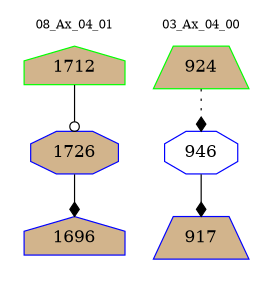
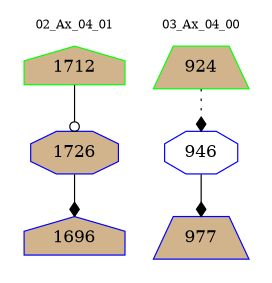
  digraph {
    node [color=blue fillcolor=tan shape=house style=filled]
    edge [arrowhead=diamond color=black style=solid]
    n1 [color=green label=1712]
    n2 [label=1726 shape=octagon]
    n3 [label=1696]
    n4 [color=green label=924 shape=trapezium]
    n5 [fillcolor=white label=946 shape=octagon]
-   n6 [label=917 shape=trapezium]
+   n6 [label=977 shape=trapezium]
    subgraph cluster_1 {
      color=white
      fontsize=10
-     label="08_Ax_04_01"
+     label="02_Ax_04_01"
      n1
      n2
      n3
    }
    subgraph cluster_2 {
      color=white
      fontsize=10
      label="03_Ax_04_00"
      n4
      n5
      n6
    }
    n1 -> n2 [arrowhead=odot]
    n2 -> n3
    n4 -> n5 [style=dotted]
    n5 -> n6
  }
